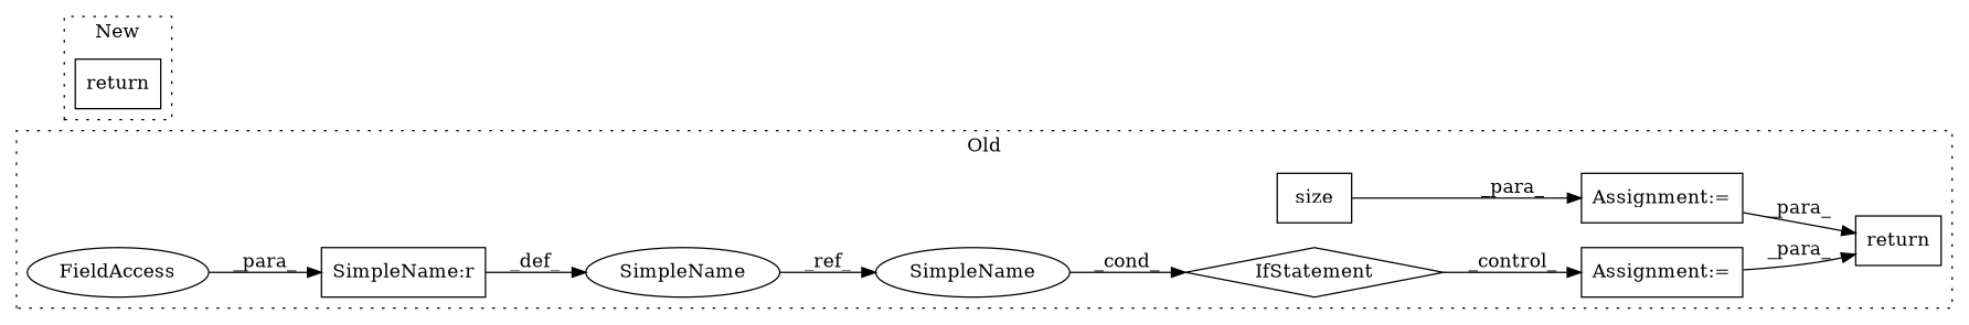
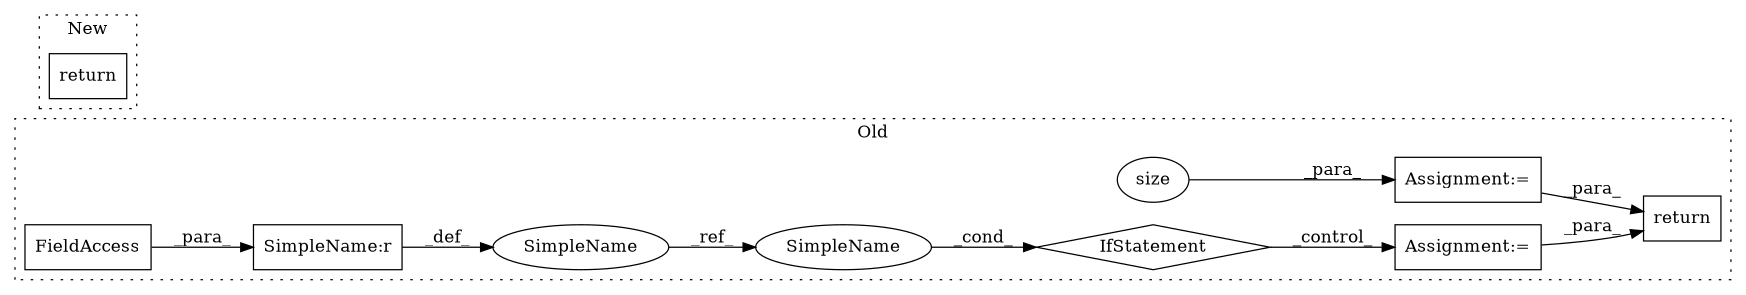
  digraph {
    rankdir=LR
    node [a=41 l=7 shape=box]
-   n1 [a=32 l=6 label=size s=5390]
+   n1 [a=32 l=6 label=size s=5390 shape=ellipse]
    n2 [label=return s=5856]
    n3 [a=7 l=1 label="Assignment:=" s=5449]
    n4 [a=7 l=1 label="Assignment:=" s=5689]
    n5 [a=25 l="4,2" label=IfStatement s="5650,5666" shape=diamond]
    n6 [a=42 l=12 label=SimpleName s=5548 shape=ellipse]
    n7 [a=27 l=4 label="SimpleName:r" s=5582]
-   n8 [a=22 l=19 label=FieldAccess s=5563 shape=ellipse]
+   n8 [a=22 l=19 label=FieldAccess s=5563]
    n9 [a=42 l=12 label=SimpleName s=5654 shape=ellipse]
    n10 [label=return s=5174]
    subgraph cluster_1 {
      label=Old
      style=dotted
      n1
      n2
      n3
      n4
      n5
      n6
      n7
      n8
      n9
    }
    subgraph cluster_2 {
      label=New
      style=dotted
      n10
    }
    n1 -> n3 [label=_para_]
    n3 -> n2 [label=_para_]
    n4 -> n2 [label=_para_]
    n5 -> n4 [label=_control_]
    n6 -> n9 [label=_ref_]
    n7 -> n6 [label=_def_]
    n8 -> n7 [label=_para_]
    n9 -> n5 [label=_cond_]
  }
